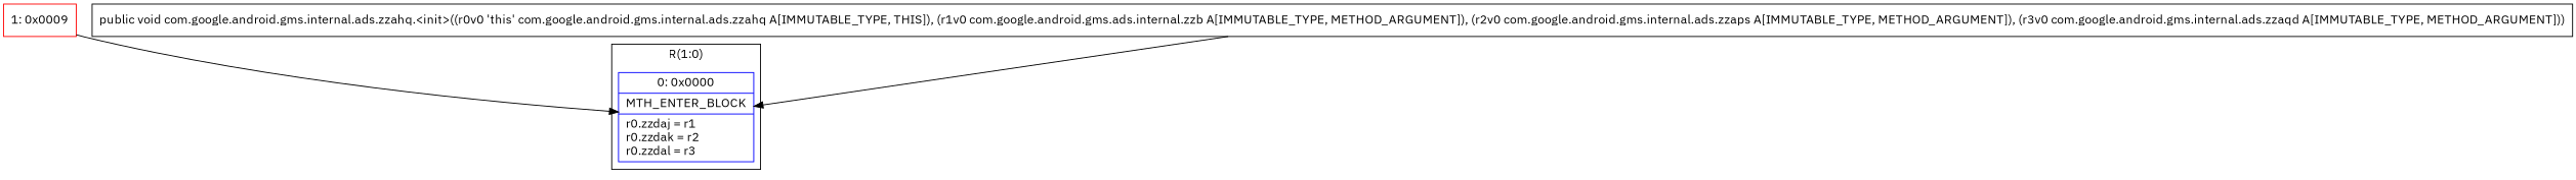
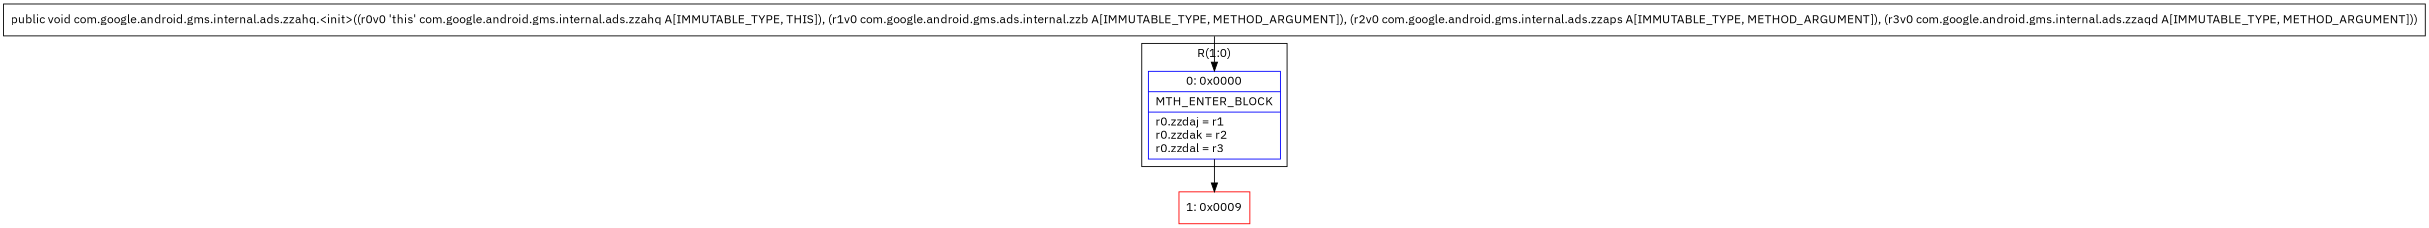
  digraph {
    fontname="IBM Plex Sans"
    node [shape=record fontname="IBM Plex Sans"]
    edge [fontname="IBM Plex Sans"]
    n1 [color=blue label="{0\:\ 0x0000|MTH_ENTER_BLOCK\l|r0.zzdaj = r1\lr0.zzdak = r2\lr0.zzdal = r3\l}"]
    n2 [color=red label="{1\:\ 0x0009}"]
    n3 [label="{public void com.google.android.gms.internal.ads.zzahq.\<init\>((r0v0 'this' com.google.android.gms.internal.ads.zzahq A[IMMUTABLE_TYPE, THIS]), (r1v0 com.google.android.gms.ads.internal.zzb A[IMMUTABLE_TYPE, METHOD_ARGUMENT]), (r2v0 com.google.android.gms.internal.ads.zzaps A[IMMUTABLE_TYPE, METHOD_ARGUMENT]), (r3v0 com.google.android.gms.internal.ads.zzaqd A[IMMUTABLE_TYPE, METHOD_ARGUMENT])) }"]
    subgraph cluster_1 {
      label="R(1:0)"
      n1
    }
-   n2 -> n1
+   n1 -> n2
    n3 -> n1
  }
